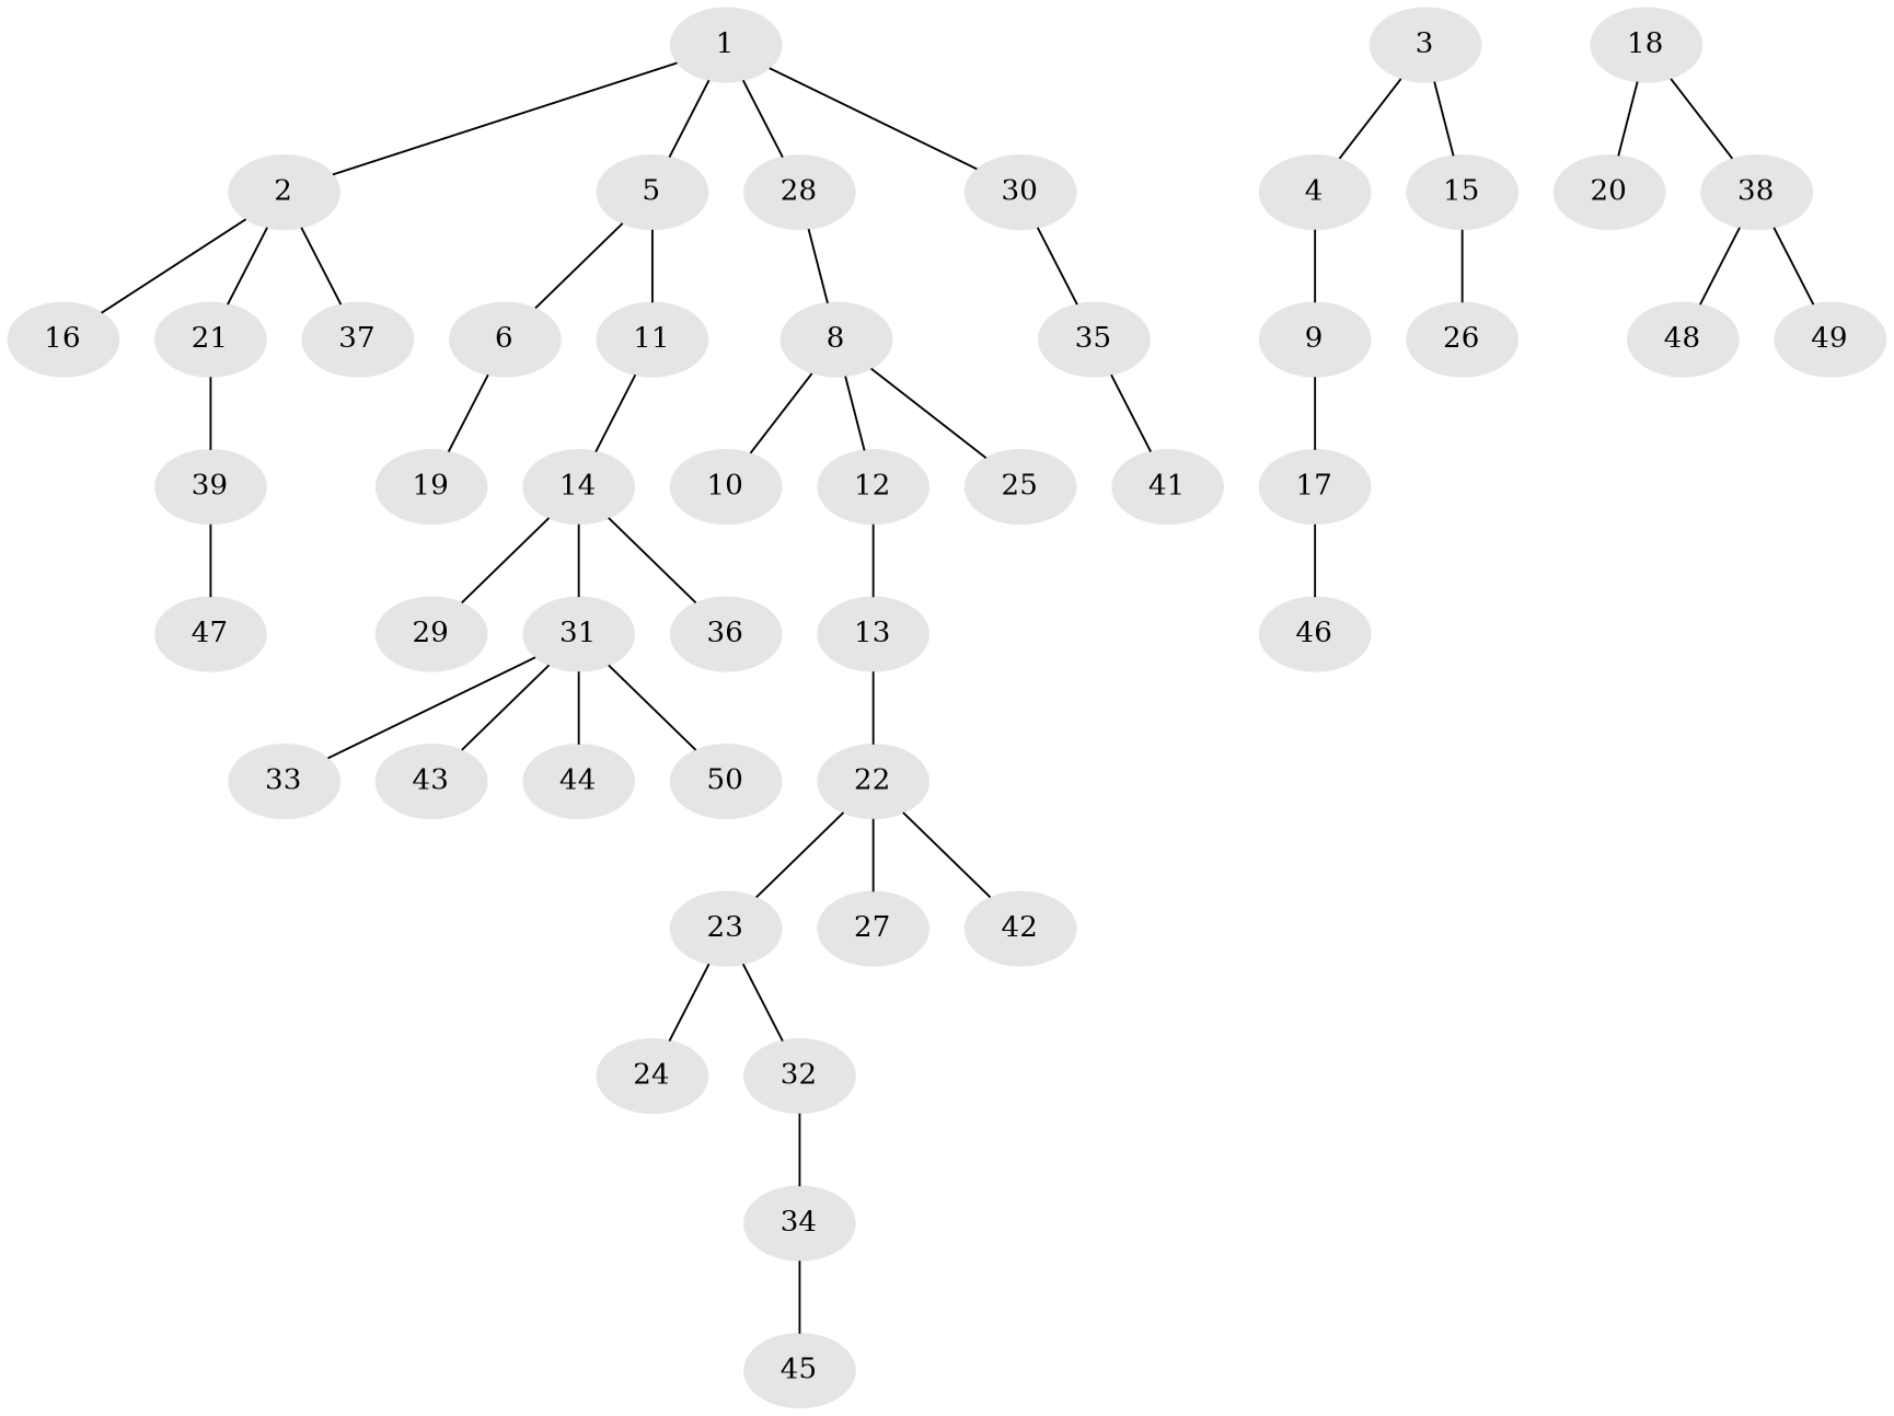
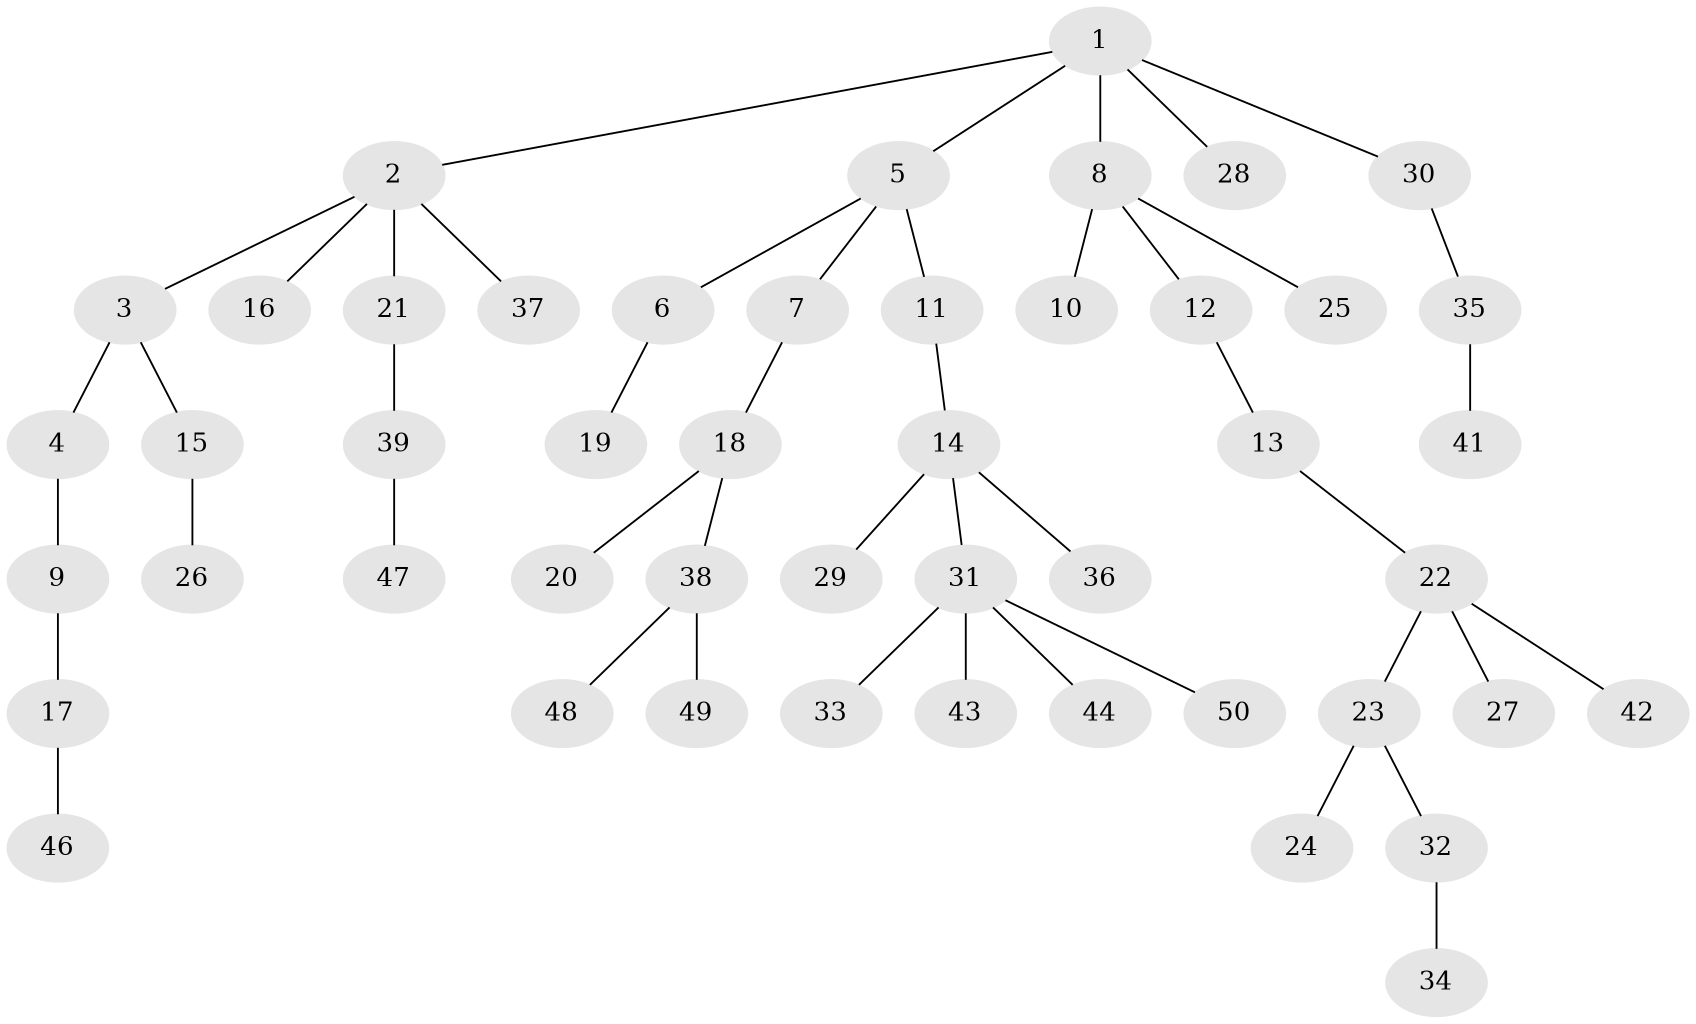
  graph {
    fontname="DejaVu Serif"
    node [color=gray90 fontname="DejaVu Serif" style=filled]
    edge [fontname="DejaVu Serif"]
    1
    2
    5
    8
    28
    30
    3
    16
    21
    37
    6
+   7
    11
    10
    12
    25
    35
    4
    15
    39
    9
    26
    17
    19
    18
    14
    20
    38
    13
    46
    29
    31
    36
    22
    23
    27
    42
    33
    43
    44
    50
    48
    49
    47
    24
    32
    34
    41
-   45
    1 -- 2
    1 -- 5
-   28 -- 8
+   1 -- 8
    1 -- 28
    1 -- 30
+   2 -- 3
    2 -- 16
    2 -- 21
    2 -- 37
    5 -- 6
+   5 -- 7
    5 -- 11
    8 -- 10
    8 -- 12
    8 -- 25
    30 -- 35
    3 -- 4
    3 -- 15
    21 -- 39
    6 -- 19
+   7 -- 18
    11 -- 14
    12 -- 13
    35 -- 41
    4 -- 9
    15 -- 26
    39 -- 47
    9 -- 17
    17 -- 46
    18 -- 20
    18 -- 38
    14 -- 29
    14 -- 31
    14 -- 36
    38 -- 48
    38 -- 49
    13 -- 22
    31 -- 33
    31 -- 43
    31 -- 44
    31 -- 50
    22 -- 23
    22 -- 27
    22 -- 42
    23 -- 24
    23 -- 32
    32 -- 34
-   34 -- 45
  }
